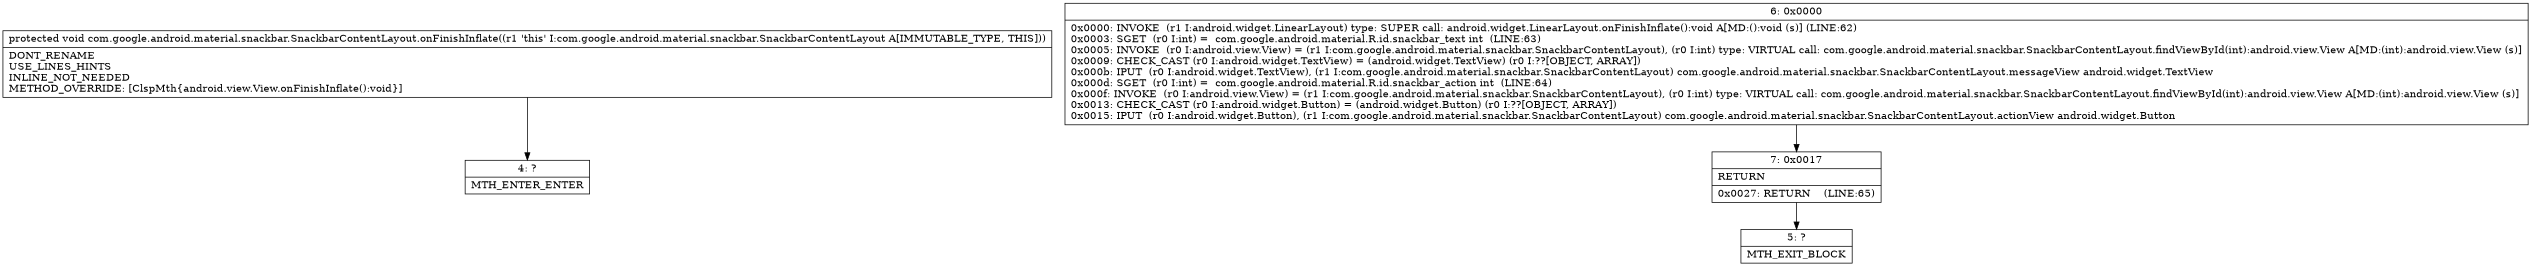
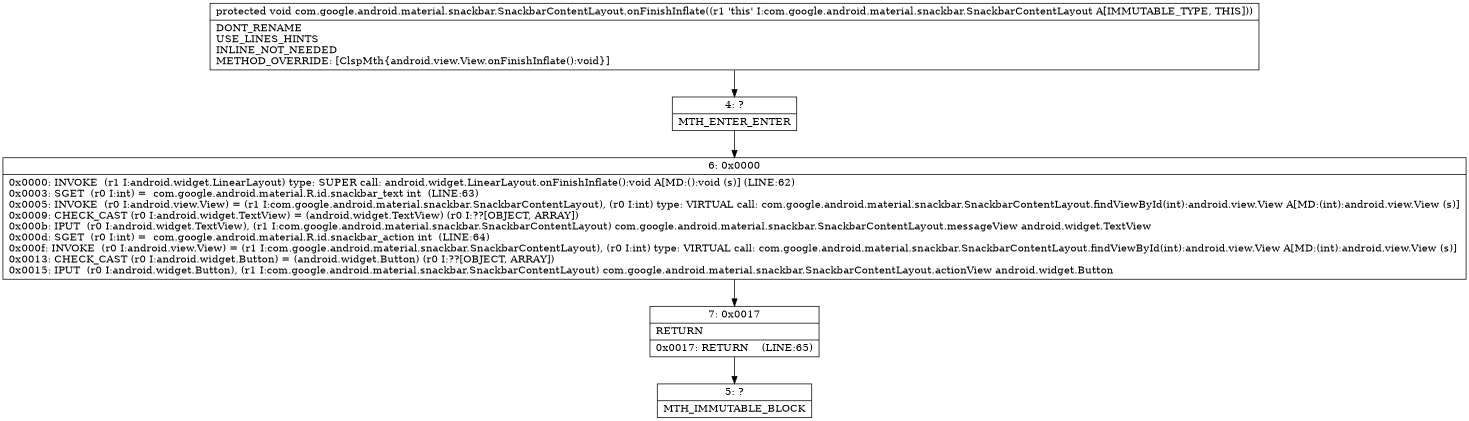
  digraph {
    node [shape=record]
    n1 [label="{4\:\ ?|MTH_ENTER_ENTER\l}"]
    n2 [label="{6\:\ 0x0000|0x0000: INVOKE  (r1 I:android.widget.LinearLayout) type: SUPER call: android.widget.LinearLayout.onFinishInflate():void A[MD:():void (s)] (LINE:62)\l0x0003: SGET  (r0 I:int) =  com.google.android.material.R.id.snackbar_text int  (LINE:63)\l0x0005: INVOKE  (r0 I:android.view.View) = (r1 I:com.google.android.material.snackbar.SnackbarContentLayout), (r0 I:int) type: VIRTUAL call: com.google.android.material.snackbar.SnackbarContentLayout.findViewById(int):android.view.View A[MD:(int):android.view.View (s)]\l0x0009: CHECK_CAST (r0 I:android.widget.TextView) = (android.widget.TextView) (r0 I:??[OBJECT, ARRAY]) \l0x000b: IPUT  (r0 I:android.widget.TextView), (r1 I:com.google.android.material.snackbar.SnackbarContentLayout) com.google.android.material.snackbar.SnackbarContentLayout.messageView android.widget.TextView \l0x000d: SGET  (r0 I:int) =  com.google.android.material.R.id.snackbar_action int  (LINE:64)\l0x000f: INVOKE  (r0 I:android.view.View) = (r1 I:com.google.android.material.snackbar.SnackbarContentLayout), (r0 I:int) type: VIRTUAL call: com.google.android.material.snackbar.SnackbarContentLayout.findViewById(int):android.view.View A[MD:(int):android.view.View (s)]\l0x0013: CHECK_CAST (r0 I:android.widget.Button) = (android.widget.Button) (r0 I:??[OBJECT, ARRAY]) \l0x0015: IPUT  (r0 I:android.widget.Button), (r1 I:com.google.android.material.snackbar.SnackbarContentLayout) com.google.android.material.snackbar.SnackbarContentLayout.actionView android.widget.Button \l}"]
-   n3 [label="{7\:\ 0x0017|RETURN\l|0x0027: RETURN    (LINE:65)\l}"]
-   n4 [label="{5\:\ ?|MTH_EXIT_BLOCK\l}"]
+   n3 [label="{7\:\ 0x0017|RETURN\l|0x0017: RETURN    (LINE:65)\l}"]
+   n4 [label="{5\:\ ?|MTH_IMMUTABLE_BLOCK\l}"]
    n5 [label="{protected void com.google.android.material.snackbar.SnackbarContentLayout.onFinishInflate((r1 'this' I:com.google.android.material.snackbar.SnackbarContentLayout A[IMMUTABLE_TYPE, THIS]))  | DONT_RENAME\lUSE_LINES_HINTS\lINLINE_NOT_NEEDED\lMETHOD_OVERRIDE: [ClspMth\{android.view.View.onFinishInflate():void\}]\l}"]
+   n1 -> n2
    n2 -> n3
    n3 -> n4
    n5 -> n1
  }
